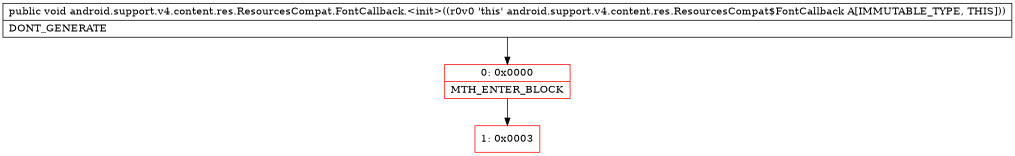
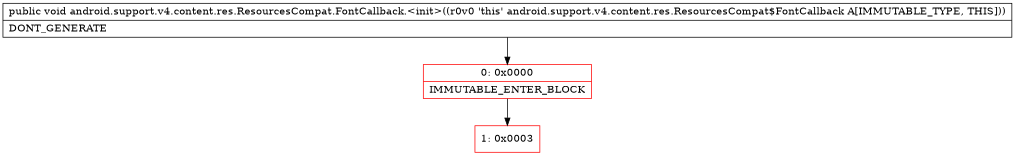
  digraph {
    node [color=red shape=record]
-   n1 [label="{0\:\ 0x0000|MTH_ENTER_BLOCK\l}"]
+   n1 [label="{0\:\ 0x0000|IMMUTABLE_ENTER_BLOCK\l}"]
    n2 [label="{1\:\ 0x0003}"]
    n3 [label="{public void android.support.v4.content.res.ResourcesCompat.FontCallback.\<init\>((r0v0 'this' android.support.v4.content.res.ResourcesCompat$FontCallback A[IMMUTABLE_TYPE, THIS]))  | DONT_GENERATE\l}" color=""]
    subgraph cluster_1 {
      label="R(0)"
    }
    n1 -> n2
    n3 -> n1
  }
